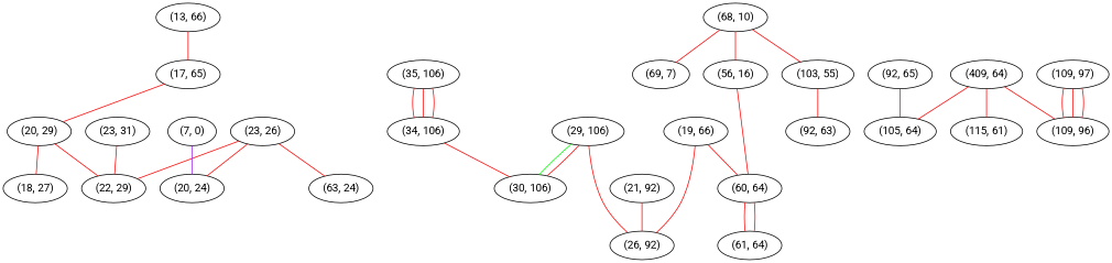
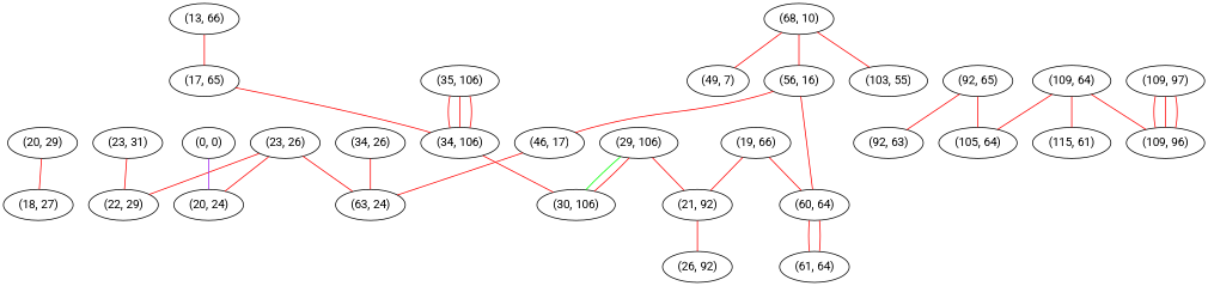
  graph {
    fontname=Roboto
    node [fontname=Roboto]
    edge [color=red fontname=Roboto weight=1]
    "(68, 10)"
    "(56, 16)"
-   "(69, 7)"
+   "(69, 7)" [label="(49, 7)"]
    "(103, 55)"
+   "(46, 17)"
    "(60, 64)"
    "(13, 66)"
    "(17, 65)"
    "(20, 29)"
    "(23, 31)"
    "(22, 29)"
    n12 [label="(63, 24)"]
    "(61, 64)"
    "(29, 106)"
    "(26, 92)"
    "(30, 106)"
    "(18, 27)"
    "(19, 66)"
    n19 [label="(92, 63)"]
    "(92, 65)"
    "(105, 64)"
    "(23, 26)"
    "(20, 24)"
-   "(109, 64)" [label="(409, 64)"]
+   "(109, 64)"
    n25 [label="(115, 61)"]
    "(109, 96)"
    "(35, 106)"
    "(34, 106)"
-   "(0, 0)" [label="(7, 0)"]
+   "(34, 26)"
+   "(0, 0)"
    "(21, 92)"
    "(109, 97)"
    "(68, 10)" -- "(56, 16)"
    "(68, 10)" -- "(69, 7)"
    "(68, 10)" -- "(103, 55)"
+   "(56, 16)" -- "(46, 17)"
    "(56, 16)" -- "(60, 64)"
+   "(46, 17)" -- n12
    "(60, 64)" -- "(61, 64)"
    "(60, 64)" -- "(61, 64)"
    "(13, 66)" -- "(17, 65)"
-   "(17, 65)" -- "(20, 29)"
-   "(20, 29)" -- "(22, 29)"
+   "(17, 65)" -- "(34, 106)"
    "(20, 29)" -- "(18, 27)"
    "(23, 31)" -- "(22, 29)"
-   "(29, 106)" -- "(26, 92)"
+   "(29, 106)" -- "(21, 92)"
    "(29, 106)" -- "(30, 106)" [color=green weight=2]
    "(29, 106)" -- "(30, 106)"
    "(19, 66)" -- "(60, 64)"
-   "(19, 66)" -- "(26, 92)"
-   "(103, 55)" -- n19
+   "(19, 66)" -- "(21, 92)"
+   "(92, 65)" -- n19
    "(92, 65)" -- "(105, 64)"
    "(23, 26)" -- "(22, 29)"
    "(23, 26)" -- n12
    "(23, 26)" -- "(20, 24)"
    "(109, 64)" -- "(105, 64)"
    "(109, 64)" -- n25
    "(109, 64)" -- "(109, 96)"
    "(35, 106)" -- "(34, 106)"
    "(35, 106)" -- "(34, 106)"
    "(35, 106)" -- "(34, 106)"
    "(34, 106)" -- "(30, 106)"
+   "(34, 26)" -- n12
    "(0, 0)" -- "(20, 24)" [color=purple weight=4]
    "(21, 92)" -- "(26, 92)"
    "(109, 97)" -- "(109, 96)"
    "(109, 97)" -- "(109, 96)"
    "(109, 97)" -- "(109, 96)"
  }
